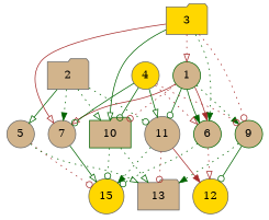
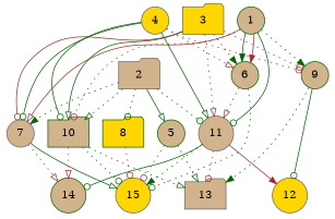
  digraph {
    node [alpha=0.11 color=gray40 fillcolor=tan shape=circle style=filled]
    edge [arrowhead=odot color=darkgreen style=dotted]
    1 [alpha=0.04 color=darkgreen expect_size=24744960]
    6 [alpha=0.12 color=darkgreen expect_size=17537024]
    7 [alpha=0.12 expect_size=51380224]
    9 [alpha=0.10 color=darkgreen expect_size=22113280]
    10 [alpha=0.06 color=darkgreen expect_size=12354560 shape=folder]
    11 [alpha=0.10 expect_size=14320640]
    15 [alpha=0.05 expect_size=28787712 fillcolor=gold]
    12 [expect_size=23016448 fillcolor=gold]
+   14 [color=darkgreen expect_size=17150976]
    13 [expect_size=44019712 shape=folder]
    2 [alpha=0.09 expect_size=10185728 shape=folder]
-   5 [alpha=0.15 expect_size=12534784]
+   8 [alpha=0.03 color=darkgreen expect_size=41990144 fillcolor=gold shape=folder]
+   5 [alpha=0.15 color=darkgreen expect_size=12534784]
    3 [alpha=0.09 expect_size=41667584 fillcolor=gold shape=folder]
    4 [alpha=0.05 expect_size=24415232 fillcolor=gold]
    1 -> 6 [arrowhead=normal style=solid]
    1 -> 6 [arrowhead=normal color=brown style=solid]
    1 -> 7 [arrowhead=onormal color=brown style=solid]
    1 -> 9 [arrowhead=normal]
    1 -> 10 [color=brown]
    1 -> 11 [style=solid]
    6 -> 15
-   6 -> 12 [arrowhead=onormal color=brown]
+   6 -> 11 [arrowhead=onormal color=brown]
    7 -> 15 [arrowhead=onormal style=solid]
+   7 -> 14 [arrowhead=onormal color=brown]
    9 -> 12 [style=solid]
    9 -> 13 [arrowhead=normal]
    10 -> 15
+   10 -> 14 [arrowhead=onormal color=brown]
    10 -> 13 [arrowhead=onormal]
    11 -> 15 [arrowhead=normal]
    11 -> 12 [arrowhead=normal color=brown style=solid]
+   11 -> 14 [style=solid]
    11 -> 13 [color=brown]
    2 -> 7 [arrowhead=normal]
    2 -> 10 [arrowhead=onormal]
    2 -> 11
+   2 -> 8
    2 -> 5 [arrowhead=onormal style=solid]
+   8 -> 15 [color=brown]
    5 -> 15 [color=brown]
    5 -> 13 [arrowhead=onormal]
    3 -> 6 [arrowhead=normal]
-   3 -> 7 [arrowhead=onormal color=brown style=solid]
+   3 -> 7 [color=brown style=solid]
    3 -> 9 [color=brown]
    3 -> 10 [arrowhead=onormal style=solid]
-   3 -> 1 [arrowhead=onormal color=brown]
+   3 -> 11 [arrowhead=onormal color=brown]
    4 -> 6 [arrowhead=onormal color=brown]
    4 -> 7 [style=solid]
    4 -> 9 [color=brown]
    4 -> 10 [style=solid]
    4 -> 11 [arrowhead=onormal style=solid]
  }
